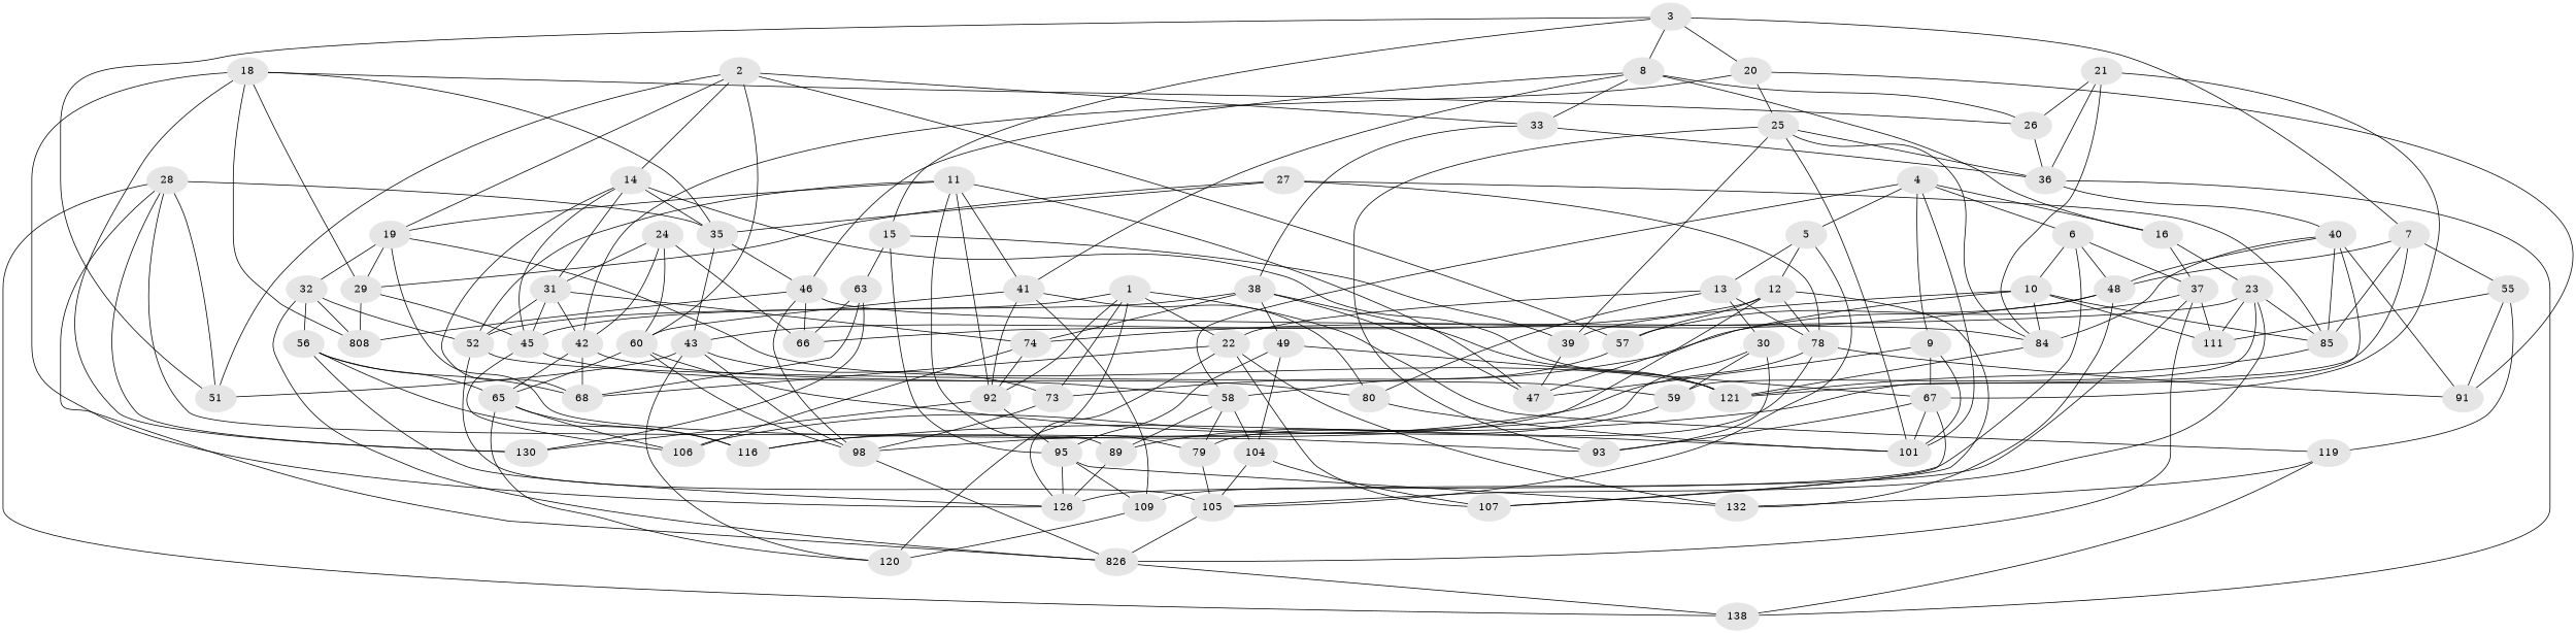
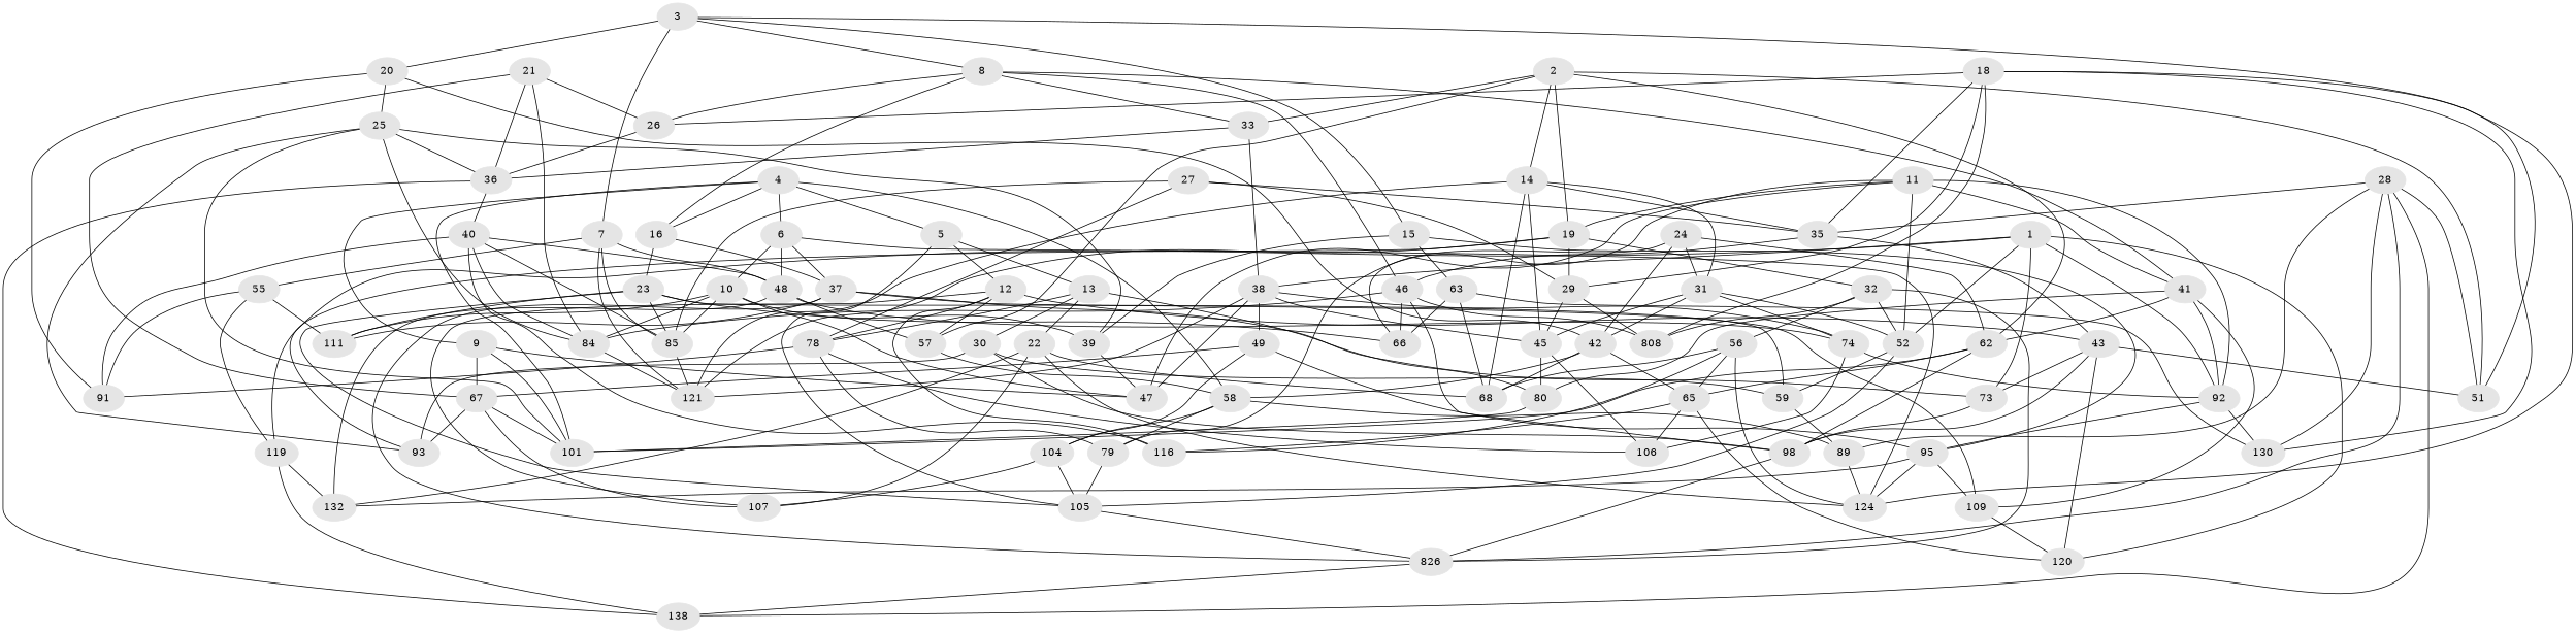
  graph {
    node [color=gray90 style=filled]
    1 [super="+128"]
    22 [super="+113"]
    52 [super="+88"]
    73
    92 [super="+102"]
    119
    120
-   124 [super="+137" label=126]
+   124 [super="+137"]
    107
    68 [super="+75"]
    132
    105 [super="+140"]
    59
    98 [super="+127"]
    95 [super="+122"]
    130
    138
    2 [super="+34"]
    14 [super="+62"]
    19 [super="+64"]
    33
    51
    57
-   60 [super="+135"]
+   60 [super="+135" label=62]
    121 [super="+129"]
    31 [super="+100"]
    35 [super="+50"]
    45 [super="+82"]
    29 [super="+83"]
    32 [super="+110"]
    93
    36 [super="+81"]
    38 [super="+76"]
    58 [super="+139"]
    101 [super="+115"]
    65 [super="+94"]
    3 [super="+53"]
    7 [super="+131"]
    8 [super="+112"]
    15
    20
    48 [super="+118"]
    55
    85 [super="+86"]
    16
    26
    41 [super="+54"]
    46 [super="+141"]
    39
    63
    25 [super="+97"]
    42 [super="+71"]
    91
    4 [super="+70"]
    5
    6 [super="+99"]
    9
    12 [super="+114"]
    13 [super="+87"]
    10 [super="+117"]
    37 [super="+69"]
    47 [super="+123"]
    67 [super="+90"]
    23 [super="+134"]
    79
    89
    104
    43 [super="+103"]
    78 [super="+96"]
    116
    30
    80
    n73 [label=826 super="+136"]
    84 [super="+133"]
    111
    n76 [label=808]
    109
    74 [super="+125"]
    66
    11 [super="+17"]
    106
    56 [super="+72"]
    18 [super="+44"]
    21
    40 [super="+77"]
    24
    27
    28 [super="+61"]
    49
-   1 -- 22
+   1 -- 38
    1 -- 52
    1 -- 73
    1 -- 92
    1 -- 119
    1 -- 120
    22 -- 124
    22 -- 107
    22 -- 68
    22 -- 132
    52 -- 105
    52 -- 59
    73 -- 98
    92 -- 95
    92 -- 130
    119 -- 132
    119 -- 138
    105 -- n73
    59 -- 89
    98 -- n73
    95 -- 124
    95 -- 132
    95 -- 109
    2 -- 14
    2 -- 19
    2 -- 33
    2 -- 51
    2 -- 57
    2 -- 60
    14 -- 68
    14 -- 121
    14 -- 31
    14 -- 35
    14 -- 45
    19 -- 121
    19 -- 29
    19 -- 32
    19 -- 93
    33 -- 36
    33 -- 38
    57 -- 58
    60 -- 98
    60 -- 101
    60 -- 65
    31 -- 52
    31 -- 45
    31 -- 42
    31 -- 74
    35 -- 46
    35 -- 43
    45 -- 80
    45 -- 106
    29 -- 45
    29 -- n76
    32 -- 52
    32 -- n73
    32 -- n76
    32 -- 56
    36 -- 138
    36 -- 40
    38 -- 121
    38 -- 45
    38 -- 47
    38 -- 74
    38 -- 49
    58 -- 79
    58 -- 89
    58 -- 104
    65 -- 120
    65 -- 116
    65 -- 106
    3 -- 51
    3 -- 7 [weight=2]
    3 -- 8
    3 -- 15
    3 -- 20
    7 -- 121
    7 -- 48
    7 -- 55
    7 -- 85
    8 -- 33
    8 -- 16
    8 -- 26
    8 -- 41
    8 -- 46
    15 -- 95
    15 -- 39
    15 -- 63
    20 -- 25
    20 -- 42
    20 -- 91
    48 -- 132
    48 -- 57
    48 -- 74
    55 -- 119
    55 -- 91
    55 -- 111
    85 -- 121
    16 -- 37
    16 -- 23
    26 -- 36
    41 -- 92
    41 -- 60
    41 -- 80
    41 -- 109
    46 -- 98
    46 -- 84
    46 -- n76
    46 -- 66
    39 -- 47
    63 -- 68
    63 -- 130
    63 -- 66
    25 -- 93
    25 -- 36
    25 -- 101
    25 -- 39
    25 -- 84
    42 -- 68
    42 -- 58
    42 -- 65
    4 -- 58
    4 -- 101
    4 -- 16
    4 -- 5
    4 -- 6
    4 -- 9
    5 -- 105
    5 -- 12
    5 -- 13
    6 -- 124
    6 -- 48
    6 -- 10
    6 -- 37
    9 -- 101
    9 -- 47
    9 -- 67
    12 -- 107
    12 -- 57
    12 -- 43
    12 -- 78
    12 -- 116
    13 -- 22
    13 -- 78
    13 -- 30
    13 -- 80
    10 -- 85
    10 -- 39
    10 -- 47
    10 -- 84
    10 -- 111
    37 -- 73
    37 -- n73
    37 -- 111
    37 -- 109
    67 -- 107
    67 -- 93
    67 -- 101
    23 -- 105
    23 -- 59
    23 -- 85
    23 -- 111
    23 -- 66
    79 -- 105
    89 -- 124
    104 -- 107
    104 -- 105
    43 -- 73
    43 -- 120
    43 -- 98
    43 -- 51
    78 -- 91
    78 -- 79
    78 -- 106
    30 -- 59
    30 -- 98
    30 -- 93
    80 -- 101
    n73 -- 138
    84 -- 121
    109 -- 120
    74 -- 92
    74 -- 106
    11 -- 52
    11 -- 92
    11 -- 19
    11 -- 41
    11 -- 47
    11 -- 79
    56 -- 124
    56 -- 68 [weight=2]
    56 -- 65
    56 -- 116
    18 -- 124
    18 -- 130
    18 -- 35
    18 -- 29
    18 -- 26
    18 -- n76
    21 -- 36
    21 -- 26
    21 -- 67
    21 -- 84
    40 -- 48
    40 -- 85
    40 -- 91
    40 -- 116
    40 -- 84
    24 -- 60
    24 -- 31
    24 -- 42
    24 -- 66
    27 -- 35
    27 -- 29
    27 -- 85
    27 -- 78
    28 -- 130
    28 -- 138
    28 -- 51
    28 -- 35
    28 -- 89
    28 -- n73
    49 -- 95
    49 -- 67
    49 -- 104
  }
